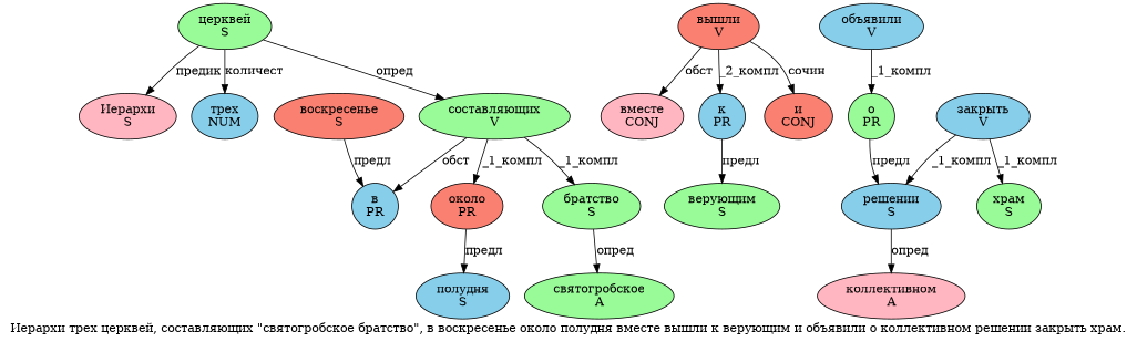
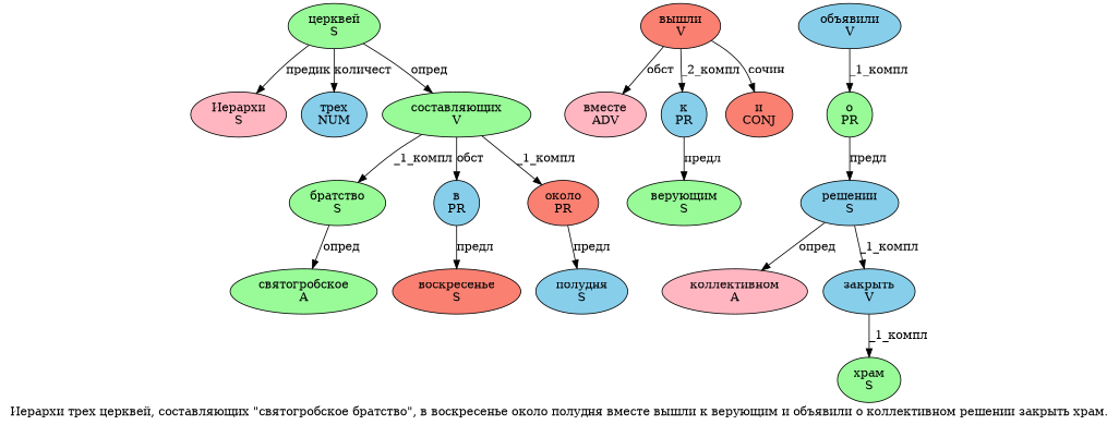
  digraph {
    label="Иерархи трех церквей, составляющих \"святогробское братство\", в воскресенье около полудня вместе вышли к верующим и объявили о коллективном решении закрыть храм."
    node [fillcolor=skyblue penwidth=1 shape=ellipse style=filled]
    n1 [fillcolor=lightpink label="Иерархи\nS"]
    n2 [label="трех\nNUM"]
    n3 [fillcolor=palegreen label="церквей\nS"]
    n4 [fillcolor=palegreen label="составляющих\nV"]
    n5 [fillcolor=palegreen label="братство\nS"]
    n6 [label="в\nPR"]
    n7 [fillcolor=salmon label="около\nPR"]
    n8 [fillcolor=salmon label="вышли\nV"]
-   n9 [fillcolor=lightpink label="вместе\nCONJ"]
+   n9 [fillcolor=lightpink label="вместе\nADV"]
    n10 [label="к\nPR"]
    n11 [fillcolor=salmon label="и\nCONJ"]
    n12 [fillcolor=palegreen label="святогробское\nA"]
    n13 [fillcolor=salmon label="воскресенье\nS"]
    n14 [label="полудня\nS"]
    n15 [fillcolor=palegreen label="верующим\nS"]
    n16 [label="объявили\nV"]
    n17 [fillcolor=palegreen label="о\nPR"]
    n18 [label="решении\nS"]
    n19 [fillcolor=lightpink label="коллективном\nA"]
    n20 [label="закрыть\nV"]
    n21 [fillcolor=palegreen label="храм\nS"]
    n3 -> n1 [label="предик"]
    n3 -> n2 [label="количест"]
    n3 -> n4 [label="опред"]
    n4 -> n5 [label="_1_компл"]
    n4 -> n6 [label="обст"]
    n4 -> n7 [label="_1_компл"]
    n5 -> n12 [label="опред"]
-   n13 -> n6 [label="предл"]
+   n6 -> n13 [label="предл"]
    n7 -> n14 [label="предл"]
    n8 -> n9 [label="обст"]
    n8 -> n10 [label="_2_компл"]
    n8 -> n11 [label="сочин"]
    n10 -> n15 [label="предл"]
    n16 -> n17 [label="_1_компл"]
    n17 -> n18 [label="предл"]
    n18 -> n19 [label="опред"]
-   n20 -> n18 [label="_1_компл"]
+   n18 -> n20 [label="_1_компл"]
    n20 -> n21 [label="_1_компл"]
  }
